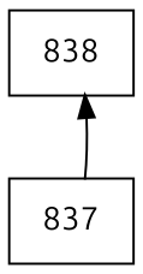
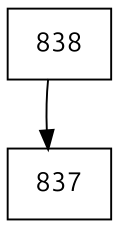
  digraph {
    fontname=Ubuntu
    node [shape=record fontname=Ubuntu]
    n1 [label="{838}"]
    n2 [label="{837}"]
-   n2 -> n1 [fontname=Ubuntu]
+   n1 -> n2 [fontname=Ubuntu]
  }
